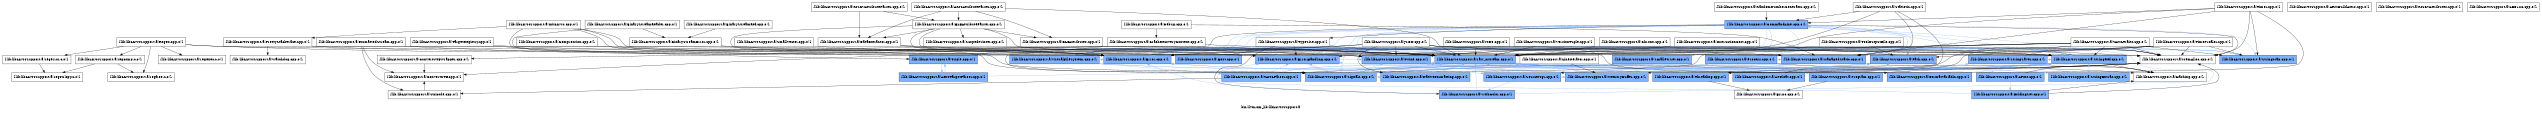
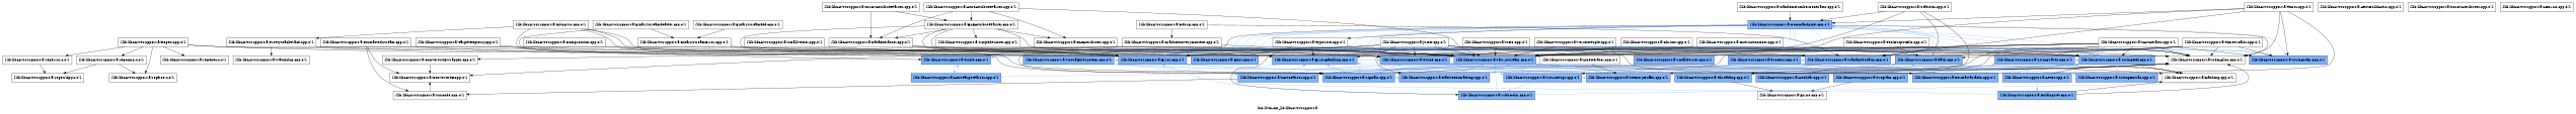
  digraph {
    label="bin/llvm-nm_lib/libLLVMSupport.a"
    rankdir=TB
    node [group=0 shape=box]
    n1 [fillcolor="0.600000 0.5 1" group=1 label="{lib/libLLVMSupport.a(CommandLine.cpp.o)}" style=filled]
    n2 [label="{lib/libLLVMSupport.a(ConvertUTFWrapper.cpp.o)}"]
    n3 [fillcolor="0.600000 0.5 1" group=1 label="{lib/libLLVMSupport.a(Error.cpp.o)}" style=filled]
    n4 [fillcolor="0.600000 0.5 1" group=1 label="{lib/libLLVMSupport.a(ErrorHandling.cpp.o)}" style=filled]
    n5 [fillcolor="0.600000 0.5 1" group=1 label="{lib/libLLVMSupport.a(ManagedStatic.cpp.o)}" style=filled]
    n6 [label="{lib/libLLVMSupport.a(MemAlloc.cpp.o)}"]
    n7 [fillcolor="0.600000 0.5 1" group=1 label="{lib/libLLVMSupport.a(SmallPtrSet.cpp.o)}" style=filled]
    n8 [fillcolor="0.600000 0.5 1" group=1 label="{lib/libLLVMSupport.a(StringMap.cpp.o)}" style=filled]
    n9 [fillcolor="0.600000 0.5 1" group=1 label="{lib/libLLVMSupport.a(StringSaver.cpp.o)}" style=filled]
    n10 [fillcolor="0.600000 0.5 1" group=1 label="{lib/libLLVMSupport.a(StringRef.cpp.o)}" style=filled]
    n11 [fillcolor="0.600000 0.5 1" group=1 label="{lib/libLLVMSupport.a(Triple.cpp.o)}" style=filled]
    n12 [fillcolor="0.600000 0.5 1" group=1 label="{lib/libLLVMSupport.a(Twine.cpp.o)}" style=filled]
    n13 [fillcolor="0.600000 0.5 1" group=1 label="{lib/libLLVMSupport.a(VirtualFileSystem.cpp.o)}" style=filled]
    n14 [fillcolor="0.600000 0.5 1" group=1 label="{lib/libLLVMSupport.a(raw_ostream.cpp.o)}" style=filled]
    n15 [fillcolor="0.600000 0.5 1" group=1 label="{lib/libLLVMSupport.a(Host.cpp.o)}" style=filled]
    n16 [fillcolor="0.600000 0.5 1" group=1 label="{lib/libLLVMSupport.a(Path.cpp.o)}" style=filled]
    n17 [fillcolor="0.600000 0.5 1" group=1 label="{lib/libLLVMSupport.a(Process.cpp.o)}" style=filled]
    n18 [label="{lib/libLLVMSupport.a(ConvertUTF.cpp.o)}"]
    n19 [fillcolor="0.600000 0.5 1" group=1 label="{lib/libLLVMSupport.a(Signals.cpp.o)}" style=filled]
    n20 [fillcolor="0.600000 0.5 1" group=1 label="{lib/libLLVMSupport.a(Threading.cpp.o)}" style=filled]
    n21 [fillcolor="0.600000 0.5 1" group=1 label="{lib/libLLVMSupport.a(APFloat.cpp.o)}" style=filled]
    n22 [fillcolor="0.600000 0.5 1" group=1 label="{lib/libLLVMSupport.a(APInt.cpp.o)}" style=filled]
    n23 [label="{lib/libLLVMSupport.a(Hashing.cpp.o)}"]
    n24 [fillcolor="0.600000 0.5 1" group=1 label="{lib/libLLVMSupport.a(ARMTargetParser.cpp.o)}" style=filled]
    n25 [fillcolor="0.600000 0.5 1" group=1 label="{lib/libLLVMSupport.a(MemoryBuffer.cpp.o)}" style=filled]
    n26 [fillcolor="0.600000 0.5 1" group=1 label="{lib/libLLVMSupport.a(SourceMgr.cpp.o)}" style=filled]
    n27 [fillcolor="0.600000 0.5 1" group=1 label="{lib/libLLVMSupport.a(YAMLParser.cpp.o)}" style=filled]
    n28 [fillcolor="0.600000 0.5 1" group=1 label="{lib/libLLVMSupport.a(FormatVariadic.cpp.o)}" style=filled]
    n29 [fillcolor="0.600000 0.5 1" group=1 label="{lib/libLLVMSupport.a(NativeFormatting.cpp.o)}" style=filled]
    n30 [fillcolor="0.600000 0.5 1" group=1 label="{lib/libLLVMSupport.a(Program.cpp.o)}" style=filled]
    n31 [fillcolor="0.600000 0.5 1" group=1 label="{lib/libLLVMSupport.a(StringExtras.cpp.o)}" style=filled]
    n32 [label="{lib/libLLVMSupport.a(TypeSize.cpp.o)}"]
    n33 [label="{lib/libLLVMSupport.a(Errno.cpp.o)}"]
    n34 [fillcolor="0.600000 0.5 1" group=1 label="{lib/libLLVMSupport.a(FoldingSet.cpp.o)}" style=filled]
    n35 [fillcolor="0.600000 0.5 1" group=1 label="{lib/libLLVMSupport.a(WithColor.cpp.o)}" style=filled]
    n36 [label="{lib/libLLVMSupport.a(Unicode.cpp.o)}"]
    n37 [label="{lib/libLLVMSupport.a(InitLLVM.cpp.o)}"]
    n38 [label="{lib/libLLVMSupport.a(PrettyStackTrace.cpp.o)}"]
    n39 [label="{lib/libLLVMSupport.a(Watchdog.cpp.o)}"]
    n40 [label="{lib/libLLVMSupport.a(TargetRegistry.cpp.o)}"]
    n41 [label="{lib/libLLVMSupport.a(Regex.cpp.o)}"]
    n42 [label="{lib/libLLVMSupport.a(regcomp.c.o)}"]
    n43 [label="{lib/libLLVMSupport.a(regerror.c.o)}"]
    n44 [label="{lib/libLLVMSupport.a(regexec.c.o)}"]
    n45 [label="{lib/libLLVMSupport.a(regfree.c.o)}"]
    n46 [label="{lib/libLLVMSupport.a(regstrlcpy.c.o)}"]
    n47 [label="{lib/libLLVMSupport.a(FormattedStream.cpp.o)}"]
    n48 [label="{lib/libLLVMSupport.a(DataExtractor.cpp.o)}"]
    n49 [label="{lib/libLLVMSupport.a(ARMBuildAttrs.cpp.o)}"]
    n50 [label="{lib/libLLVMSupport.a(ELFAttributeParser.cpp.o)}"]
    n51 [label="{lib/libLLVMSupport.a(ELFAttributes.cpp.o)}"]
    n52 [label="{lib/libLLVMSupport.a(ScopedPrinter.cpp.o)}"]
    n53 [label="{lib/libLLVMSupport.a(RISCVAttributes.cpp.o)}"]
    n54 [label="{lib/libLLVMSupport.a(BinaryStreamError.cpp.o)}"]
    n55 [label="{lib/libLLVMSupport.a(ARMAttributeParser.cpp.o)}"]
    n56 [label="{lib/libLLVMSupport.a(BinaryStreamReader.cpp.o)}"]
    n57 [label="{lib/libLLVMSupport.a(BinaryStreamRef.cpp.o)}"]
    n58 [label="{lib/libLLVMSupport.a(Debug.cpp.o)}"]
    n59 [label="{lib/libLLVMSupport.a(CrashRecoveryContext.cpp.o)}"]
    n60 [label="{lib/libLLVMSupport.a(InstructionCost.cpp.o)}"]
    n61 [label="{lib/libLLVMSupport.a(MD5.cpp.o)}"]
    n62 [label="{lib/libLLVMSupport.a(RandomNumberGenerator.cpp.o)}"]
    n63 [label="{lib/libLLVMSupport.a(RISCVAttributeParser.cpp.o)}"]
    n64 [label="{lib/libLLVMSupport.a(SmallVector.cpp.o)}"]
    n65 [label="{lib/libLLVMSupport.a(Statistic.cpp.o)}"]
    n66 [label="{lib/libLLVMSupport.a(Timer.cpp.o)}"]
    n67 [label="{lib/libLLVMSupport.a(ToolOutputFile.cpp.o)}"]
    n68 [label="{lib/libLLVMSupport.a(YAMLTraits.cpp.o)}"]
    n69 [label="{lib/libLLVMSupport.a(LineIterator.cpp.o)}"]
    n70 [label="{lib/libLLVMSupport.a(VersionTuple.cpp.o)}"]
    n71 [label="{lib/libLLVMSupport.a(Compression.cpp.o)}"]
    n72 [label="{lib/libLLVMSupport.a(LEB128.cpp.o)}"]
    n73 [label="{lib/libLLVMSupport.a(TimeProfiler.cpp.o)}"]
    n74 [label="{lib/libLLVMSupport.a(JSON.cpp.o)}"]
    n75 [label="{lib/libLLVMSupport.a(Chrono.cpp.o)}"]
    subgraph sub_1 {
      rank=same
      n1
    }
    subgraph sub_2 {
      rank=same
      n2
      n3
      n4
      n5
      n6
      n7
      n8
      n9
      n10
      n11
      n12
      n13
      n14
      n15
      n16
      n17
    }
    subgraph sub_3 {
      rank=same
      n18
      n19
      n20
      n21
      n22
      n23
      n24
      n25
      n26
      n27
      n28
      n29
      n30
      n31
    }
    subgraph sub_4 {
      rank=same
      n1
    }
    subgraph sub_5 {
      rank=same
      n2
      n3
      n4
      n5
      n6
      n7
      n8
      n9
      n10
      n11
      n12
      n13
      n14
      n15
      n16
      n17
    }
    subgraph sub_6 {
      rank=same
      n18
      n19
      n20
      n21
      n22
      n23
      n24
      n25
      n26
      n27
      n28
      n29
      n30
      n31
    }
    n1 -> n2
    n1 -> n3 [color="0.600000 0.5 1"]
    n1 -> n4 [color="0.600000 0.5 1"]
    n1 -> n5 [color="0.600000 0.5 1"]
    n1 -> n6
    n1 -> n7 [color="0.600000 0.5 1"]
    n1 -> n8 [color="0.600000 0.5 1"]
    n1 -> n9 [color="0.600000 0.5 1"]
    n1 -> n10 [color="0.600000 0.5 1"]
+   n1 -> n11 [color="0.600000 0.5 1"]
    n1 -> n12 [color="0.600000 0.5 1"]
    n1 -> n13 [color="0.600000 0.5 1"]
    n1 -> n14 [color="0.600000 0.5 1"]
    n1 -> n15 [color="0.600000 0.5 1"]
    n1 -> n16 [color="0.600000 0.5 1"]
    n1 -> n17 [color="0.600000 0.5 1"]
    n1 -> n32
    n2 -> n18
    n3 -> n4 [color="0.600000 0.5 1"]
    n3 -> n5 [color="0.600000 0.5 1"]
    n3 -> n12 [color="0.600000 0.5 1"]
    n3 -> n14 [color="0.600000 0.5 1"]
    n4 -> n12 [color="0.600000 0.5 1"]
    n4 -> n14 [color="0.600000 0.5 1"]
    n4 -> n19 [color="0.600000 0.5 1"]
    n5 -> n20 [color="0.600000 0.5 1"]
    n7 -> n4 [color="0.600000 0.5 1"]
    n8 -> n4 [color="0.600000 0.5 1"]
    n9 -> n6
    n9 -> n10 [color="0.600000 0.5 1"]
    n10 -> n3 [color="0.600000 0.5 1"]
    n10 -> n21 [color="0.600000 0.5 1"]
    n10 -> n22 [color="0.600000 0.5 1"]
    n10 -> n23
    n11 -> n10 [color="0.600000 0.5 1"]
    n11 -> n12 [color="0.600000 0.5 1"]
    n11 -> n24 [color="0.600000 0.5 1"]
    n12 -> n14 [color="0.600000 0.5 1"]
    n13 -> n3 [color="0.600000 0.5 1"]
    n13 -> n6
    n13 -> n8 [color="0.600000 0.5 1"]
    n13 -> n10 [color="0.600000 0.5 1"]
    n13 -> n12 [color="0.600000 0.5 1"]
    n13 -> n14 [color="0.600000 0.5 1"]
    n13 -> n16 [color="0.600000 0.5 1"]
    n13 -> n25 [color="0.600000 0.5 1"]
    n13 -> n26 [color="0.600000 0.5 1"]
    n13 -> n27 [color="0.600000 0.5 1"]
    n14 -> n3 [color="0.600000 0.5 1"]
    n14 -> n4 [color="0.600000 0.5 1"]
    n14 -> n12 [color="0.600000 0.5 1"]
    n14 -> n16 [color="0.600000 0.5 1"]
    n14 -> n17 [color="0.600000 0.5 1"]
    n14 -> n28 [color="0.600000 0.5 1"]
    n14 -> n29 [color="0.600000 0.5 1"]
    n14 -> n30 [color="0.600000 0.5 1"]
    n15 -> n6
    n15 -> n8 [color="0.600000 0.5 1"]
    n15 -> n10 [color="0.600000 0.5 1"]
    n15 -> n11 [color="0.600000 0.5 1"]
    n15 -> n14 [color="0.600000 0.5 1"]
    n16 -> n3 [color="0.600000 0.5 1"]
    n16 -> n10 [color="0.600000 0.5 1"]
    n16 -> n12 [color="0.600000 0.5 1"]
    n16 -> n17 [color="0.600000 0.5 1"]
    n17 -> n3 [color="0.600000 0.5 1"]
    n17 -> n5 [color="0.600000 0.5 1"]
    n17 -> n16 [color="0.600000 0.5 1"]
    n17 -> n23
    n17 -> n31 [color="0.600000 0.5 1"]
    n19 -> n1 [color="0.600000 0.5 1"]
    n19 -> n4 [color="0.600000 0.5 1"]
    n19 -> n5 [color="0.600000 0.5 1"]
    n19 -> n6
    n19 -> n10 [color="0.600000 0.5 1"]
    n19 -> n12 [color="0.600000 0.5 1"]
    n19 -> n14 [color="0.600000 0.5 1"]
    n19 -> n16 [color="0.600000 0.5 1"]
    n19 -> n20 [color="0.600000 0.5 1"]
    n19 -> n25 [color="0.600000 0.5 1"]
    n19 -> n28 [color="0.600000 0.5 1"]
    n19 -> n29 [color="0.600000 0.5 1"]
    n19 -> n30 [color="0.600000 0.5 1"]
    n20 -> n4 [color="0.600000 0.5 1"]
    n20 -> n6
    n20 -> n10 [color="0.600000 0.5 1"]
    n20 -> n12 [color="0.600000 0.5 1"]
    n20 -> n33
    n21 -> n3 [color="0.600000 0.5 1"]
    n21 -> n10 [color="0.600000 0.5 1"]
    n21 -> n14 [color="0.600000 0.5 1"]
    n21 -> n22 [color="0.600000 0.5 1"]
    n21 -> n23
    n22 -> n14 [color="0.600000 0.5 1"]
    n22 -> n23
    n22 -> n34 [color="0.600000 0.5 1"]
    n24 -> n10 [color="0.600000 0.5 1"]
    n24 -> n11 [color="0.600000 0.5 1"]
    n25 -> n3 [color="0.600000 0.5 1"]
    n25 -> n12 [color="0.600000 0.5 1"]
    n25 -> n16 [color="0.600000 0.5 1"]
    n25 -> n17 [color="0.600000 0.5 1"]
    n25 -> n30 [color="0.600000 0.5 1"]
    n26 -> n10 [color="0.600000 0.5 1"]
    n26 -> n12 [color="0.600000 0.5 1"]
    n26 -> n14 [color="0.600000 0.5 1"]
    n26 -> n16 [color="0.600000 0.5 1"]
    n26 -> n25 [color="0.600000 0.5 1"]
    n26 -> n35 [color="0.600000 0.5 1"]
    n27 -> n4 [color="0.600000 0.5 1"]
    n27 -> n6
    n27 -> n10 [color="0.600000 0.5 1"]
    n27 -> n14 [color="0.600000 0.5 1"]
    n27 -> n25 [color="0.600000 0.5 1"]
    n27 -> n26 [color="0.600000 0.5 1"]
    n27 -> n36
    n28 -> n10 [color="0.600000 0.5 1"]
    n29 -> n14 [color="0.600000 0.5 1"]
    n30 -> n6
    n30 -> n9 [color="0.600000 0.5 1"]
    n30 -> n10 [color="0.600000 0.5 1"]
    n30 -> n14 [color="0.600000 0.5 1"]
    n30 -> n16 [color="0.600000 0.5 1"]
    n30 -> n31 [color="0.600000 0.5 1"]
    n30 -> n33
    n31 -> n10 [color="0.600000 0.5 1"]
    n31 -> n14 [color="0.600000 0.5 1"]
    n32 -> n4
    n32 -> n14
    n32 -> n35
    n34 -> n4 [color="0.600000 0.5 1"]
    n34 -> n6
    n34 -> n23
    n35 -> n1 [color="0.600000 0.5 1"]
    n35 -> n3 [color="0.600000 0.5 1"]
    n35 -> n14 [color="0.600000 0.5 1"]
    n36 -> n18
    n37 -> n4
    n37 -> n5
    n37 -> n6
    n37 -> n19
    n37 -> n38
    n38 -> n14
    n38 -> n19
    n38 -> n39
    n40 -> n11
    n40 -> n14
    n41 -> n10
    n41 -> n12
    n41 -> n42
    n41 -> n43
    n41 -> n44
    n41 -> n45
    n42 -> n45
    n42 -> n46
    n43 -> n46
    n47 -> n14
    n47 -> n18
    n47 -> n36
    n48 -> n3
    n48 -> n10
    n48 -> n14
    n50 -> n3
    n50 -> n10
    n50 -> n12
    n50 -> n14
    n50 -> n48
    n50 -> n51
    n50 -> n52
    n52 -> n14
    n54 -> n3
    n54 -> n14
    n55 -> n14
    n55 -> n48
    n55 -> n50
    n55 -> n51
    n56 -> n3
    n56 -> n54
    n57 -> n54
    n58 -> n5
    n58 -> n59
    n59 -> n5
    n59 -> n19
    n60 -> n14
    n61 -> n14
    n62 -> n1
    n63 -> n48
    n63 -> n50
    n64 -> n4
    n65 -> n1
    n65 -> n5
    n65 -> n14
    n65 -> n20
    n66 -> n1
    n66 -> n5
    n66 -> n6
    n66 -> n8
    n66 -> n14
    n66 -> n20
    n67 -> n14
    n67 -> n16
    n68 -> n4
    n68 -> n6
    n68 -> n8
    n68 -> n10
    n68 -> n12
    n68 -> n14
    n68 -> n25
    n68 -> n26
    n68 -> n27
    n69 -> n25
    n70 -> n14
    n71 -> n3
    n73 -> n3
    n73 -> n6
    n73 -> n8
    n73 -> n12
    n73 -> n14
    n73 -> n16
    n74 -> n3
    n74 -> n6
    n74 -> n10
    n74 -> n12
    n74 -> n14
    n74 -> n18
    n74 -> n28
    n74 -> n29
    n75 -> n14
  }
